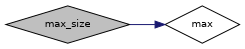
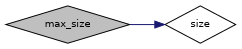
  digraph {
    rankdir=LR
    node [color=black fontname=Helvetica fontsize=10 shape=diamond style=filled]
    n1 [fillcolor=grey75 fontcolor=black height=0.2 label=max_size width=0.4]
-   n2 [fillcolor=white height=0.2 label=max width=0.4]
+   n2 [fillcolor=white height=0.2 label=size width=0.4]
    n1 -> n2 [color=midnightblue fontname=Helvetica fontsize=10 labelfontname=Helvetica labelfontsize=10 style=solid]
  }
